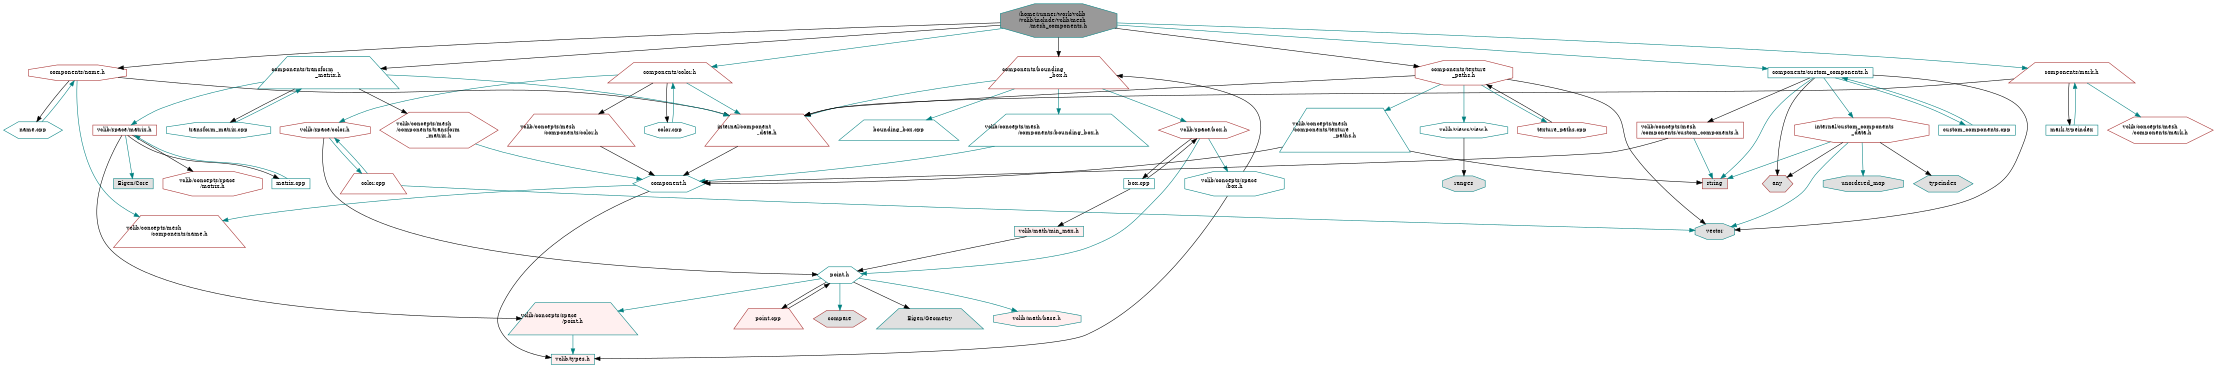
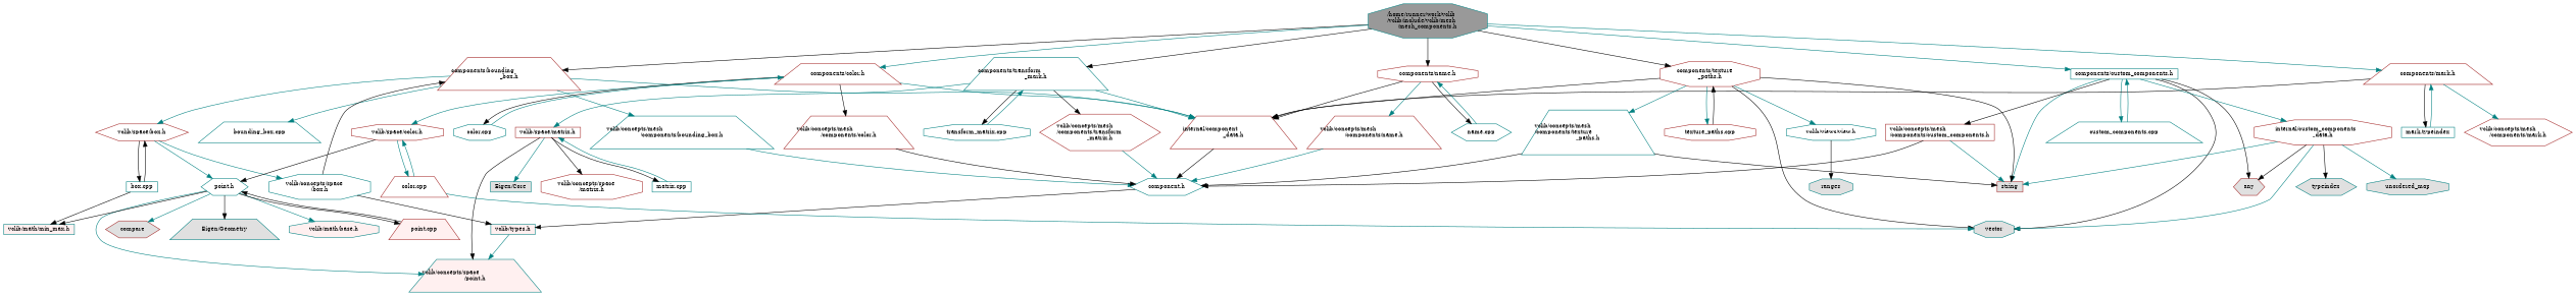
  digraph {
    fontname="DejaVu Serif"
    node [color=teal fillcolor=white fontname="DejaVu Serif" fontsize=10 shape=octagon style=filled]
    edge [color=teal fontname="DejaVu Serif" fontsize=10 labelfontname=Helvetica labelfontsize=10 style=solid]
    n1 [fillcolor=grey60 fontcolor=black height=0.2 label="/home/runner/work/vclib\l/vclib/include/vclib/mesh\l/mesh_components.h" width=0.4]
    n2 [color=brown height=0.2 label="components/bounding\l_box.h" shape=trapezium width=0.4]
    n3 [color=brown height=0.2 label="components/color.h" shape=trapezium width=0.4]
    n4 [height=0.2 label="components/custom_components.h" shape=box width=0.4]
    n5 [color=brown height=0.2 label="components/mark.h" shape=trapezium width=0.4]
    n6 [color=brown height=0.2 label="components/name.h" width=0.4]
    n7 [color=brown height=0.2 label="components/texture\l_paths.h" width=0.4]
-   n8 [height=0.2 label="components/transform\l_matrix.h" shape=trapezium width=0.4]
+   n8 [height=0.2 label="components/transform\l_mark.h" shape=trapezium width=0.4]
    n9 [height=0.2 label="vclib/concepts/mesh\l/components/bounding_box.h" shape=trapezium width=0.4]
    n10 [color=brown height=0.2 label="vclib/space/box.h" shape=hexagon width=0.4]
    n11 [color=brown height=0.2 label="internal/component\l_data.h" shape=trapezium width=0.4]
    n12 [height=0.2 label="bounding_box.cpp" shape=trapezium width=0.4]
    n13 [color=brown height=0.2 label="vclib/concepts/mesh\l/components/color.h" shape=trapezium width=0.4]
    n14 [color=brown height=0.2 label="vclib/space/color.h" width=0.4]
    n15 [height=0.2 label="color.cpp" width=0.4]
    n16 [fillcolor="#E0E0E0" height=0.2 label=vector width=0.4]
    n17 [color=brown fillcolor="#E0E0E0" height=0.2 label=any shape=hexagon width=0.4]
    n18 [color=brown fillcolor="#E0E0E0" height=0.2 label=string shape=box width=0.4]
    n19 [color=brown height=0.2 label="vclib/concepts/mesh\l/components/custom_components.h" shape=box width=0.4]
    n20 [color=brown height=0.2 label="internal/custom_components\l_data.h" width=0.4]
-   n21 [height=0.2 label="custom_components.cpp" shape=box width=0.4]
+   n21 [height=0.2 label="custom_components.cpp" shape=trapezium width=0.4]
    n22 [color=brown height=0.2 label="vclib/concepts/mesh\l/components/mark.h" shape=hexagon width=0.4]
    n23 [height=0.2 label="mark.typeindex" shape=box width=0.4]
    n24 [color=brown height=0.2 label="vclib/concepts/mesh\l/components/name.h" shape=trapezium width=0.4]
    n25 [height=0.2 label="name.cpp" shape=hexagon width=0.4]
    n26 [height=0.2 label="vclib/concepts/mesh\l/components/texture\l_paths.h" shape=trapezium width=0.4]
    n27 [height=0.2 label="vclib/views/view.h" width=0.4]
    n28 [color=brown height=0.2 label="texture_paths.cpp" width=0.4]
    n29 [color=brown height=0.2 label="vclib/concepts/mesh\l/components/transform\l_matrix.h" shape=hexagon width=0.4]
    n30 [color=brown height=0.2 label="vclib/space/matrix.h" shape=box width=0.4]
    n31 [height=0.2 label="transform_matrix.cpp" width=0.4]
    n32 [height=0.2 label="component.h" shape=hexagon width=0.4]
    n33 [height=0.2 label="vclib/concepts/space\l/box.h" width=0.4]
    n34 [height=0.2 label="point.h" shape=hexagon width=0.4]
    n35 [height=0.2 label="box.cpp" shape=box width=0.4]
    n36 [fillcolor="#FFF0F0" height=0.2 label="vclib/types.h" shape=box width=0.4]
    n37 [color=brown fillcolor="#E0E0E0" height=0.2 label=compare shape=hexagon width=0.4]
    n38 [fillcolor="#E0E0E0" height=0.2 label="Eigen/Geometry" shape=trapezium width=0.4]
    n39 [fillcolor="#FFF0F0" height=0.2 label="vclib/concepts/space\l/point.h" shape=trapezium width=0.4]
    n40 [fillcolor="#FFF0F0" height=0.2 label="vclib/math/base.h" width=0.4]
    n41 [color=brown fillcolor="#FFF0F0" height=0.2 label="point.cpp" shape=trapezium width=0.4]
    n42 [fillcolor="#FFF0F0" height=0.2 label="vclib/math/min_max.h" shape=box width=0.4]
    n43 [fillcolor="#E0E0E0" height=0.2 label="Eigen/Core" shape=box width=0.4]
    n44 [color=brown height=0.2 label="color.cpp" shape=trapezium width=0.4]
    n45 [fillcolor="#E0E0E0" height=0.2 label=unordered_map width=0.4]
    n46 [fillcolor="#E0E0E0" height=0.2 label=typeindex shape=hexagon width=0.4]
    n47 [fillcolor="#E0E0E0" height=0.2 label=ranges width=0.4]
    n48 [color=brown height=0.2 label="vclib/concepts/space\l/matrix.h" width=0.4]
    n49 [height=0.2 label="matrix.cpp" shape=box width=0.4]
    n1 -> n2 [color=black]
    n1 -> n3
    n1 -> n4
    n1 -> n5
    n1 -> n6 [color=black]
    n1 -> n7 [color=black]
    n1 -> n8 [color=black]
    n2 -> n9
    n2 -> n10
    n2 -> n11
    n2 -> n12
    n3 -> n11
    n3 -> n13 [color=black]
    n3 -> n14
    n3 -> n15 [color=black]
    n4 -> n16 [color=black]
    n4 -> n17 [color=black]
    n4 -> n18
    n4 -> n19 [color=black]
    n4 -> n20
    n4 -> n21
    n5 -> n11 [color=black]
    n5 -> n22
    n5 -> n23 [color=black]
    n6 -> n11 [color=black]
    n6 -> n24
    n6 -> n25 [color=black]
    n7 -> n11 [color=black]
    n7 -> n16 [color=black]
+   n7 -> n18 [color=black]
    n7 -> n26
    n7 -> n27
    n7 -> n28
    n8 -> n11
    n8 -> n29 [color=black]
    n8 -> n30
    n8 -> n31 [color=black]
    n9 -> n32
    n10 -> n33
    n10 -> n34
    n10 -> n35 [color=black]
    n11 -> n32 [color=black]
    n13 -> n32 [color=black]
    n14 -> n34 [color=black]
    n14 -> n44
    n15 -> n3
    n19 -> n18
    n19 -> n32 [color=black]
    n20 -> n16
    n20 -> n17 [color=black]
    n20 -> n18
    n20 -> n45
    n20 -> n46 [color=black]
    n21 -> n4
    n23 -> n5
-   n32 -> n24
+   n24 -> n32
    n25 -> n6
    n26 -> n18 [color=black]
    n26 -> n32 [color=black]
    n27 -> n47 [color=black]
    n28 -> n7 [color=black]
    n29 -> n32
    n30 -> n39 [color=black]
    n30 -> n43
    n30 -> n48 [color=black]
    n30 -> n49 [color=black]
    n31 -> n8
    n32 -> n36 [color=black]
    n33 -> n2 [color=black]
    n33 -> n36 [color=black]
    n34 -> n37
    n34 -> n38 [color=black]
    n34 -> n39
    n34 -> n40
    n34 -> n41 [color=black]
    n35 -> n10 [color=black]
    n35 -> n42 [color=black]
-   n39 -> n36
+   n36 -> n39
    n41 -> n34 [color=black]
-   n42 -> n34 [color=black]
+   n34 -> n42 [color=black]
    n44 -> n14
    n44 -> n16
    n49 -> n30
  }
